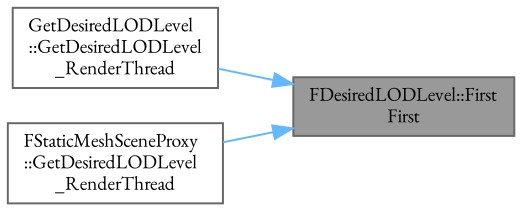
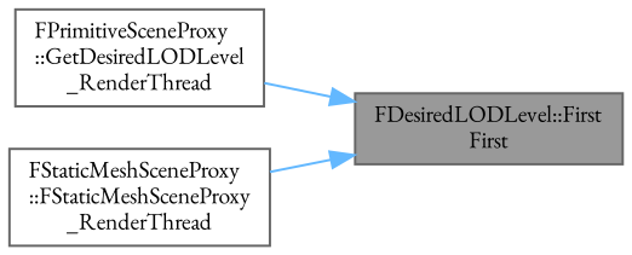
  digraph {
    fontname="EB Garamond"
    rankdir=RL
    node [color=grey40 fillcolor=white fontname="EB Garamond" fontsize=10 shape=box style=filled]
    edge [color=steelblue1 dir=back fontname="EB Garamond" fontsize=10 labelfontname=Helvetica labelfontsize=10 style=solid]
    n1 [color=gray40 fillcolor=grey60 fontcolor=black height=0.2 label="FDesiredLODLevel::First\lFirst" width=0.4]
-   n2 [height=0.2 label="GetDesiredLODLevel\l::GetDesiredLODLevel\l_RenderThread" width=0.4]
-   n3 [height=0.2 label="FStaticMeshSceneProxy\l::GetDesiredLODLevel\l_RenderThread" width=0.4]
+   n2 [height=0.2 label="FPrimitiveSceneProxy\l::GetDesiredLODLevel\l_RenderThread" width=0.4]
+   n3 [height=0.2 label="FStaticMeshSceneProxy\l::FStaticMeshSceneProxy\l_RenderThread" width=0.4]
    n1 -> n2
    n1 -> n3
  }
